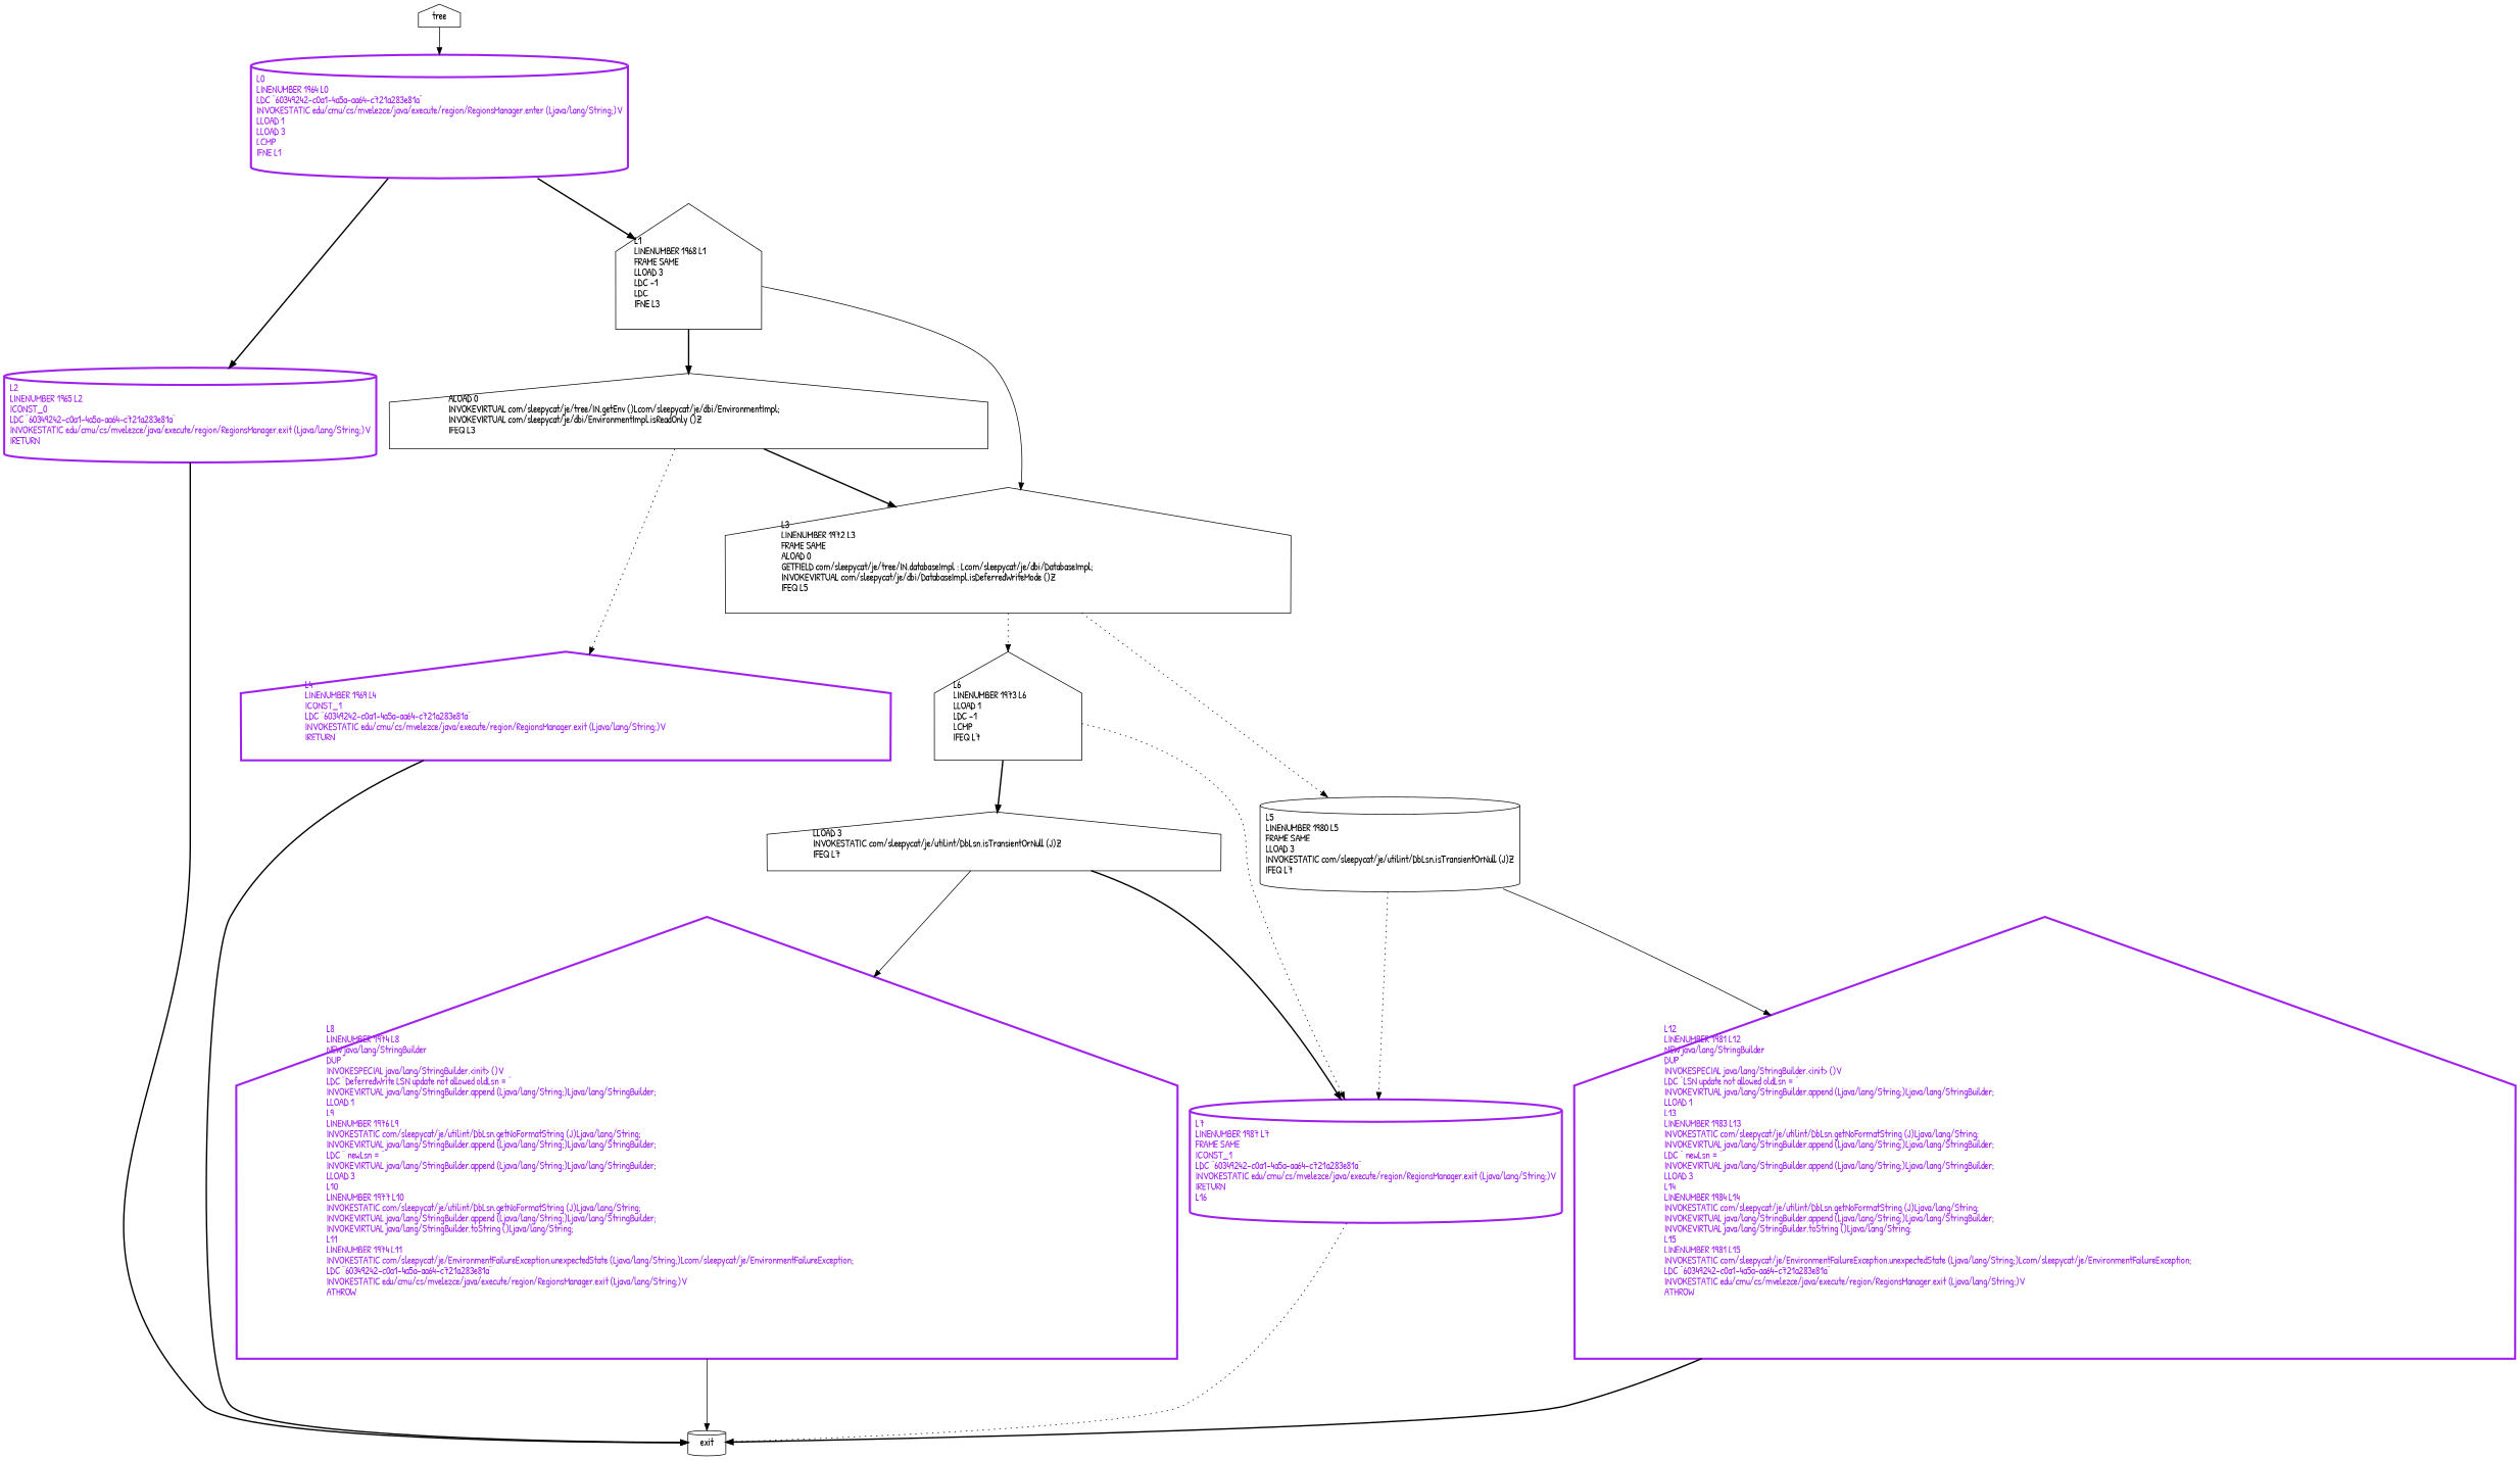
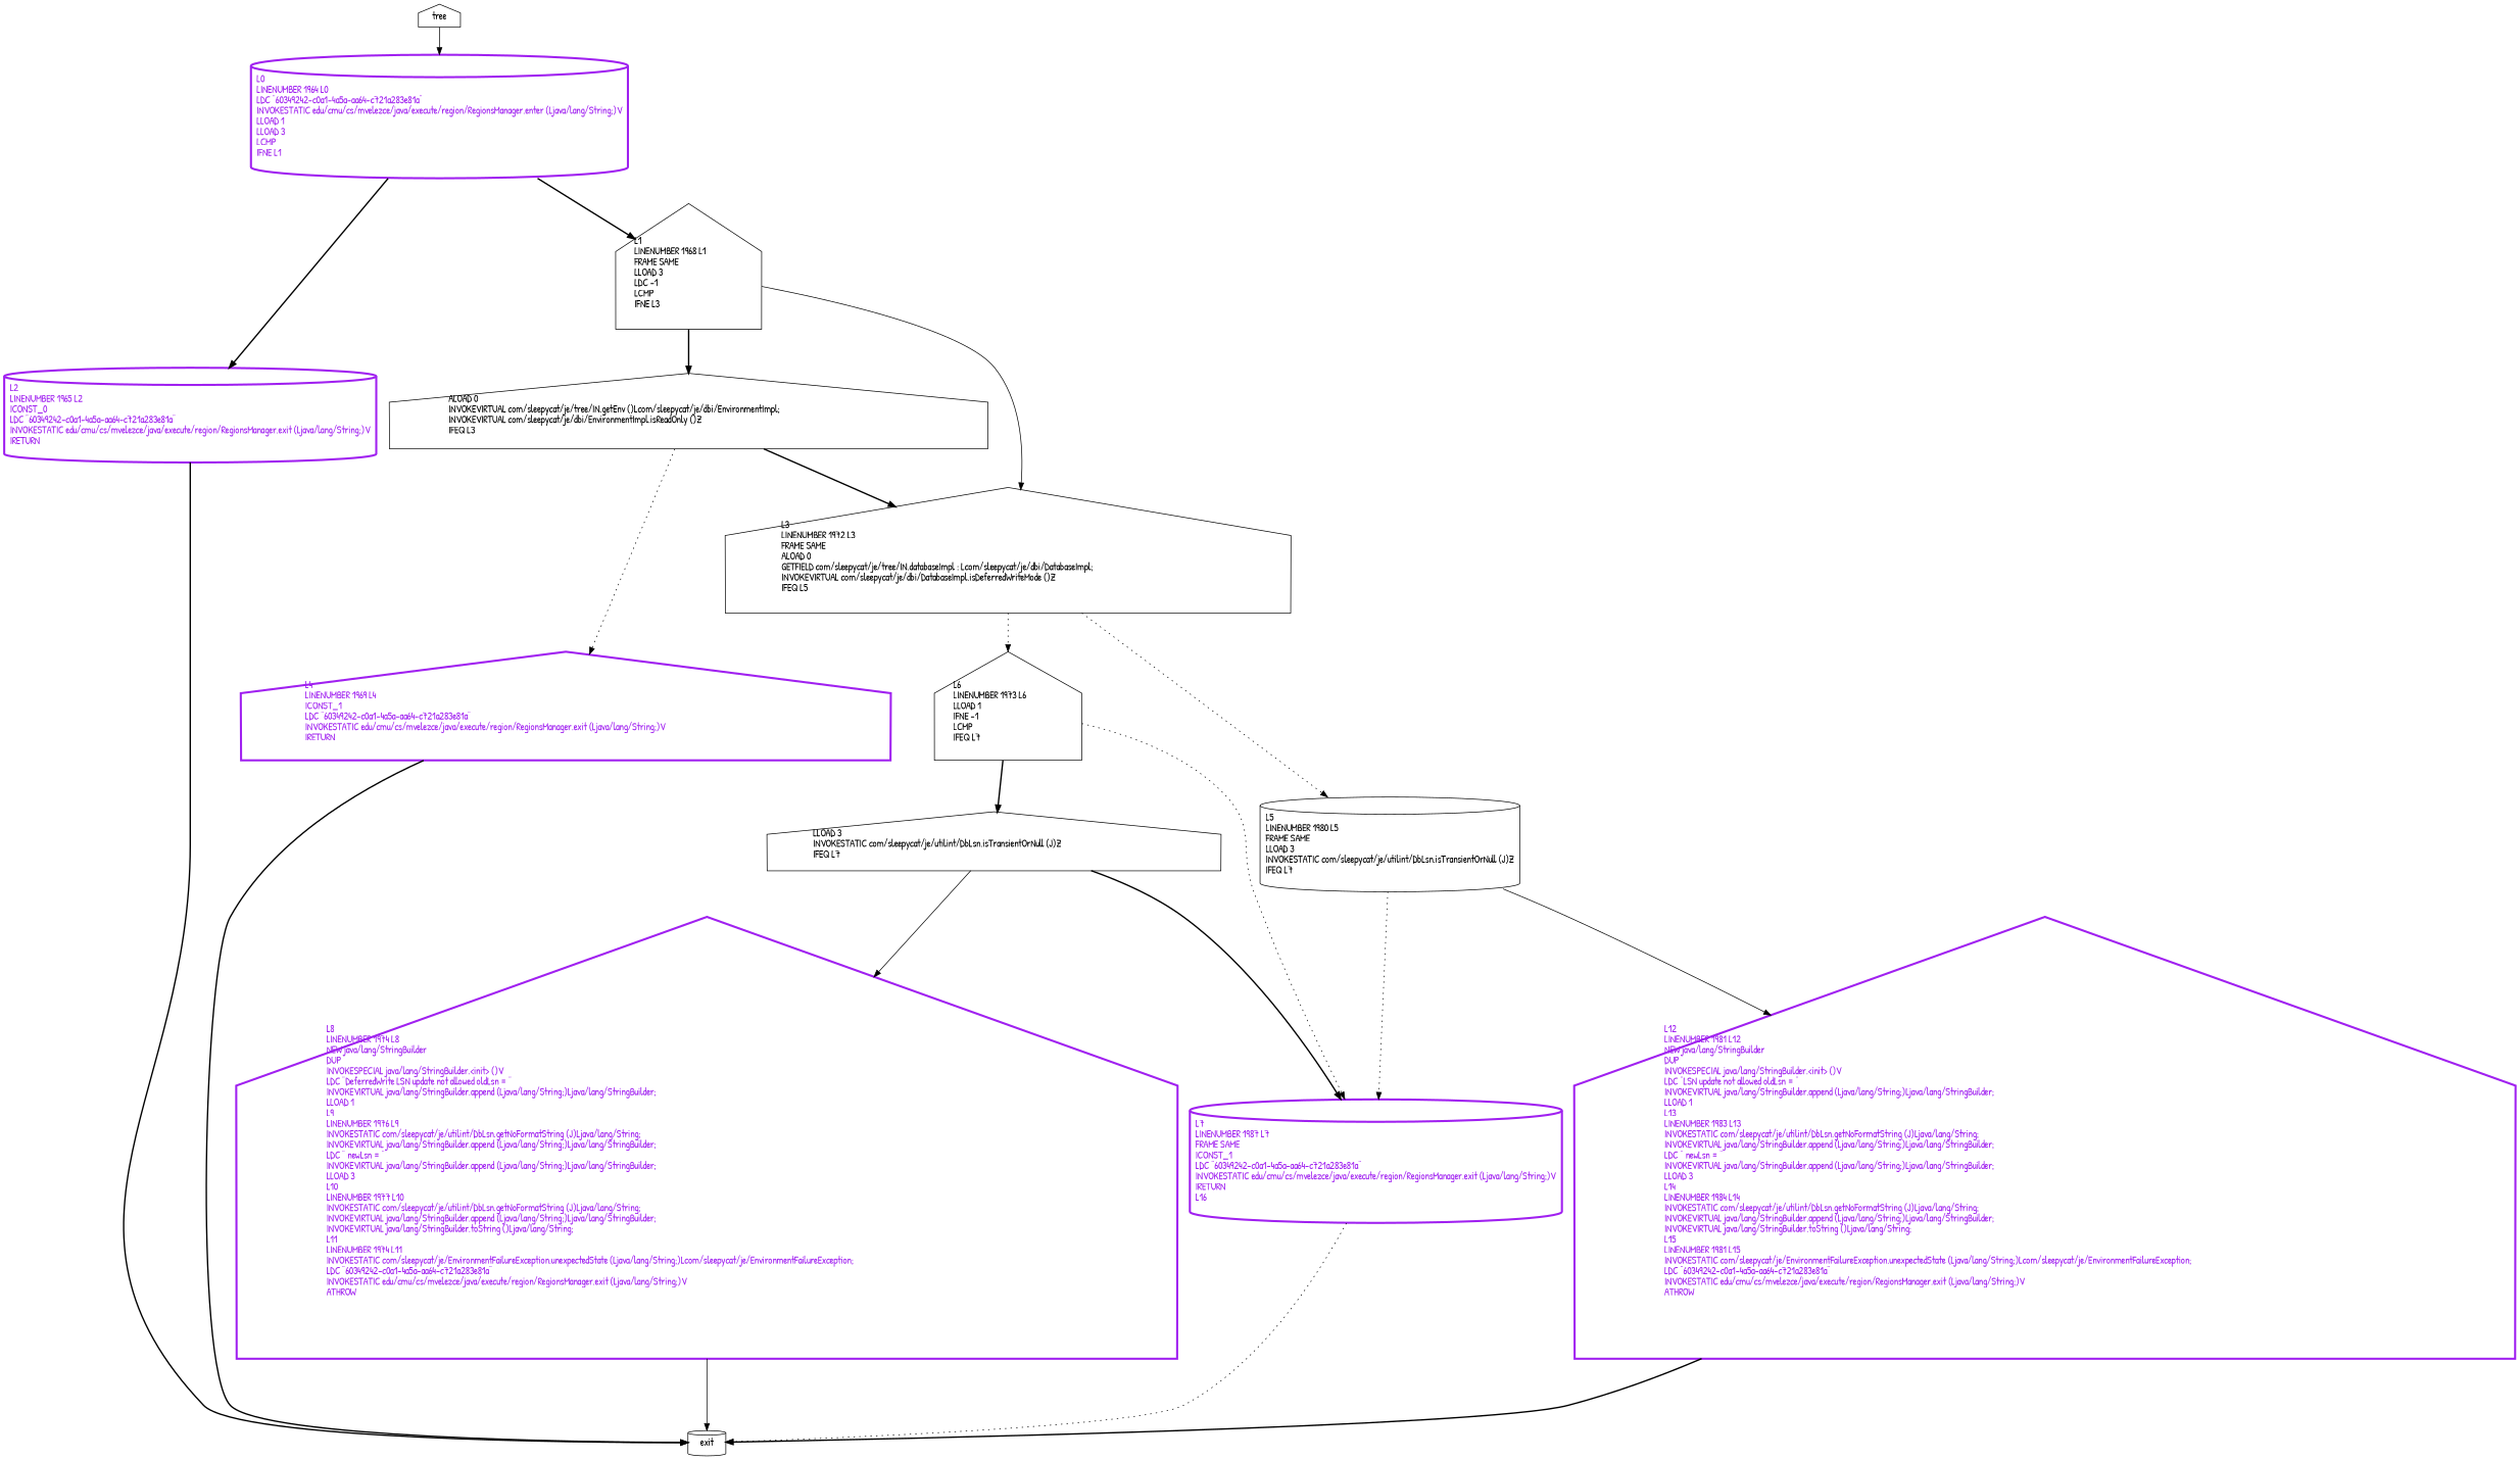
  digraph {
    fontname="Patrick Hand"
    node [fontname="Patrick Hand" shape=house]
    edge [fontname="Patrick Hand" style=bold]
    n1 [color=purple fontcolor=purple label="L7\lLINENUMBER 1987 L7\lFRAME SAME\lICONST_1\lLDC \"60349242-c0a1-4a5a-aa64-c721a283e81a\"\lINVOKESTATIC edu/cmu/cs/mvelezce/java/execute/region/RegionsManager.exit (Ljava/lang/String;)V\lIRETURN\lL16\l" penwidth=3 shape=cylinder]
    exit [shape=cylinder]
    n3 [label="L3\lLINENUMBER 1972 L3\lFRAME SAME\lALOAD 0\lGETFIELD com/sleepycat/je/tree/IN.databaseImpl : Lcom/sleepycat/je/dbi/DatabaseImpl;\lINVOKEVIRTUAL com/sleepycat/je/dbi/DatabaseImpl.isDeferredWriteMode ()Z\lIFEQ L5\l"]
-   n4 [label="L6\lLINENUMBER 1973 L6\lLLOAD 1\lLDC -1\lLCMP\lIFEQ L7\l"]
+   n4 [label="L6\lLINENUMBER 1973 L6\lLLOAD 1\lIFNE -1\lLCMP\lIFEQ L7\l"]
    n5 [label="L5\lLINENUMBER 1980 L5\lFRAME SAME\lLLOAD 3\lINVOKESTATIC com/sleepycat/je/utilint/DbLsn.isTransientOrNull (J)Z\lIFEQ L7\l" shape=cylinder]
    n6 [label="LLOAD 3\lINVOKESTATIC com/sleepycat/je/utilint/DbLsn.isTransientOrNull (J)Z\lIFEQ L7\l"]
    n7 [color=purple fontcolor=purple label="L12\lLINENUMBER 1981 L12\lNEW java/lang/StringBuilder\lDUP\lINVOKESPECIAL java/lang/StringBuilder.\<init\> ()V\lLDC \"LSN update not allowed oldLsn = \"\lINVOKEVIRTUAL java/lang/StringBuilder.append (Ljava/lang/String;)Ljava/lang/StringBuilder;\lLLOAD 1\lL13\lLINENUMBER 1983 L13\lINVOKESTATIC com/sleepycat/je/utilint/DbLsn.getNoFormatString (J)Ljava/lang/String;\lINVOKEVIRTUAL java/lang/StringBuilder.append (Ljava/lang/String;)Ljava/lang/StringBuilder;\lLDC \" newLsn = \"\lINVOKEVIRTUAL java/lang/StringBuilder.append (Ljava/lang/String;)Ljava/lang/StringBuilder;\lLLOAD 3\lL14\lLINENUMBER 1984 L14\lINVOKESTATIC com/sleepycat/je/utilint/DbLsn.getNoFormatString (J)Ljava/lang/String;\lINVOKEVIRTUAL java/lang/StringBuilder.append (Ljava/lang/String;)Ljava/lang/StringBuilder;\lINVOKEVIRTUAL java/lang/StringBuilder.toString ()Ljava/lang/String;\lL15\lLINENUMBER 1981 L15\lINVOKESTATIC com/sleepycat/je/EnvironmentFailureException.unexpectedState (Ljava/lang/String;)Lcom/sleepycat/je/EnvironmentFailureException;\lLDC \"60349242-c0a1-4a5a-aa64-c721a283e81a\"\lINVOKESTATIC edu/cmu/cs/mvelezce/java/execute/region/RegionsManager.exit (Ljava/lang/String;)V\lATHROW\l" penwidth=3]
    n8 [color=purple fontcolor=purple label="L2\lLINENUMBER 1965 L2\lICONST_0\lLDC \"60349242-c0a1-4a5a-aa64-c721a283e81a\"\lINVOKESTATIC edu/cmu/cs/mvelezce/java/execute/region/RegionsManager.exit (Ljava/lang/String;)V\lIRETURN\l" penwidth=3 shape=cylinder]
    n9 [color=purple fontcolor=purple label="L8\lLINENUMBER 1974 L8\lNEW java/lang/StringBuilder\lDUP\lINVOKESPECIAL java/lang/StringBuilder.\<init\> ()V\lLDC \"DeferredWrite LSN update not allowed oldLsn = \"\lINVOKEVIRTUAL java/lang/StringBuilder.append (Ljava/lang/String;)Ljava/lang/StringBuilder;\lLLOAD 1\lL9\lLINENUMBER 1976 L9\lINVOKESTATIC com/sleepycat/je/utilint/DbLsn.getNoFormatString (J)Ljava/lang/String;\lINVOKEVIRTUAL java/lang/StringBuilder.append (Ljava/lang/String;)Ljava/lang/StringBuilder;\lLDC \" newLsn = \"\lINVOKEVIRTUAL java/lang/StringBuilder.append (Ljava/lang/String;)Ljava/lang/StringBuilder;\lLLOAD 3\lL10\lLINENUMBER 1977 L10\lINVOKESTATIC com/sleepycat/je/utilint/DbLsn.getNoFormatString (J)Ljava/lang/String;\lINVOKEVIRTUAL java/lang/StringBuilder.append (Ljava/lang/String;)Ljava/lang/StringBuilder;\lINVOKEVIRTUAL java/lang/StringBuilder.toString ()Ljava/lang/String;\lL11\lLINENUMBER 1974 L11\lINVOKESTATIC com/sleepycat/je/EnvironmentFailureException.unexpectedState (Ljava/lang/String;)Lcom/sleepycat/je/EnvironmentFailureException;\lLDC \"60349242-c0a1-4a5a-aa64-c721a283e81a\"\lINVOKESTATIC edu/cmu/cs/mvelezce/java/execute/region/RegionsManager.exit (Ljava/lang/String;)V\lATHROW\l" penwidth=3]
-   n10 [label="L1\lLINENUMBER 1968 L1\lFRAME SAME\lLLOAD 3\lLDC -1\lLDC\lIFNE L3\l"]
+   n10 [label="L1\lLINENUMBER 1968 L1\lFRAME SAME\lLLOAD 3\lLDC -1\lLCMP\lIFNE L3\l"]
    n11 [label="ALOAD 0\lINVOKEVIRTUAL com/sleepycat/je/tree/IN.getEnv ()Lcom/sleepycat/je/dbi/EnvironmentImpl;\lINVOKEVIRTUAL com/sleepycat/je/dbi/EnvironmentImpl.isReadOnly ()Z\lIFEQ L3\l"]
    n12 [color=purple fontcolor=purple label="L4\lLINENUMBER 1969 L4\lICONST_1\lLDC \"60349242-c0a1-4a5a-aa64-c721a283e81a\"\lINVOKESTATIC edu/cmu/cs/mvelezce/java/execute/region/RegionsManager.exit (Ljava/lang/String;)V\lIRETURN\l" penwidth=3]
    n13 [color=purple fontcolor=purple label="L0\lLINENUMBER 1964 L0\lLDC \"60349242-c0a1-4a5a-aa64-c721a283e81a\"\lINVOKESTATIC edu/cmu/cs/mvelezce/java/execute/region/RegionsManager.enter (Ljava/lang/String;)V\lLLOAD 1\lLLOAD 3\lLCMP\lIFNE L1\l" penwidth=3 shape=cylinder]
    n14 [label=tree]
    n1 -> exit [style=dotted]
    n3 -> n4 [style=dotted]
    n3 -> n5 [style=dotted]
    n4 -> n1 [style=dotted]
    n4 -> n6
    n5 -> n1 [style=dotted]
    n5 -> n7 [style=solid]
    n6 -> n1
    n6 -> n9 [style=solid]
    n7 -> exit
    n8 -> exit
    n9 -> exit [style=solid]
    n10 -> n3 [style=solid]
    n10 -> n11
    n11 -> n3
    n11 -> n12 [style=dotted]
    n12 -> exit
    n13 -> n8
    n13 -> n10
    n14 -> n13 [style=solid]
  }
